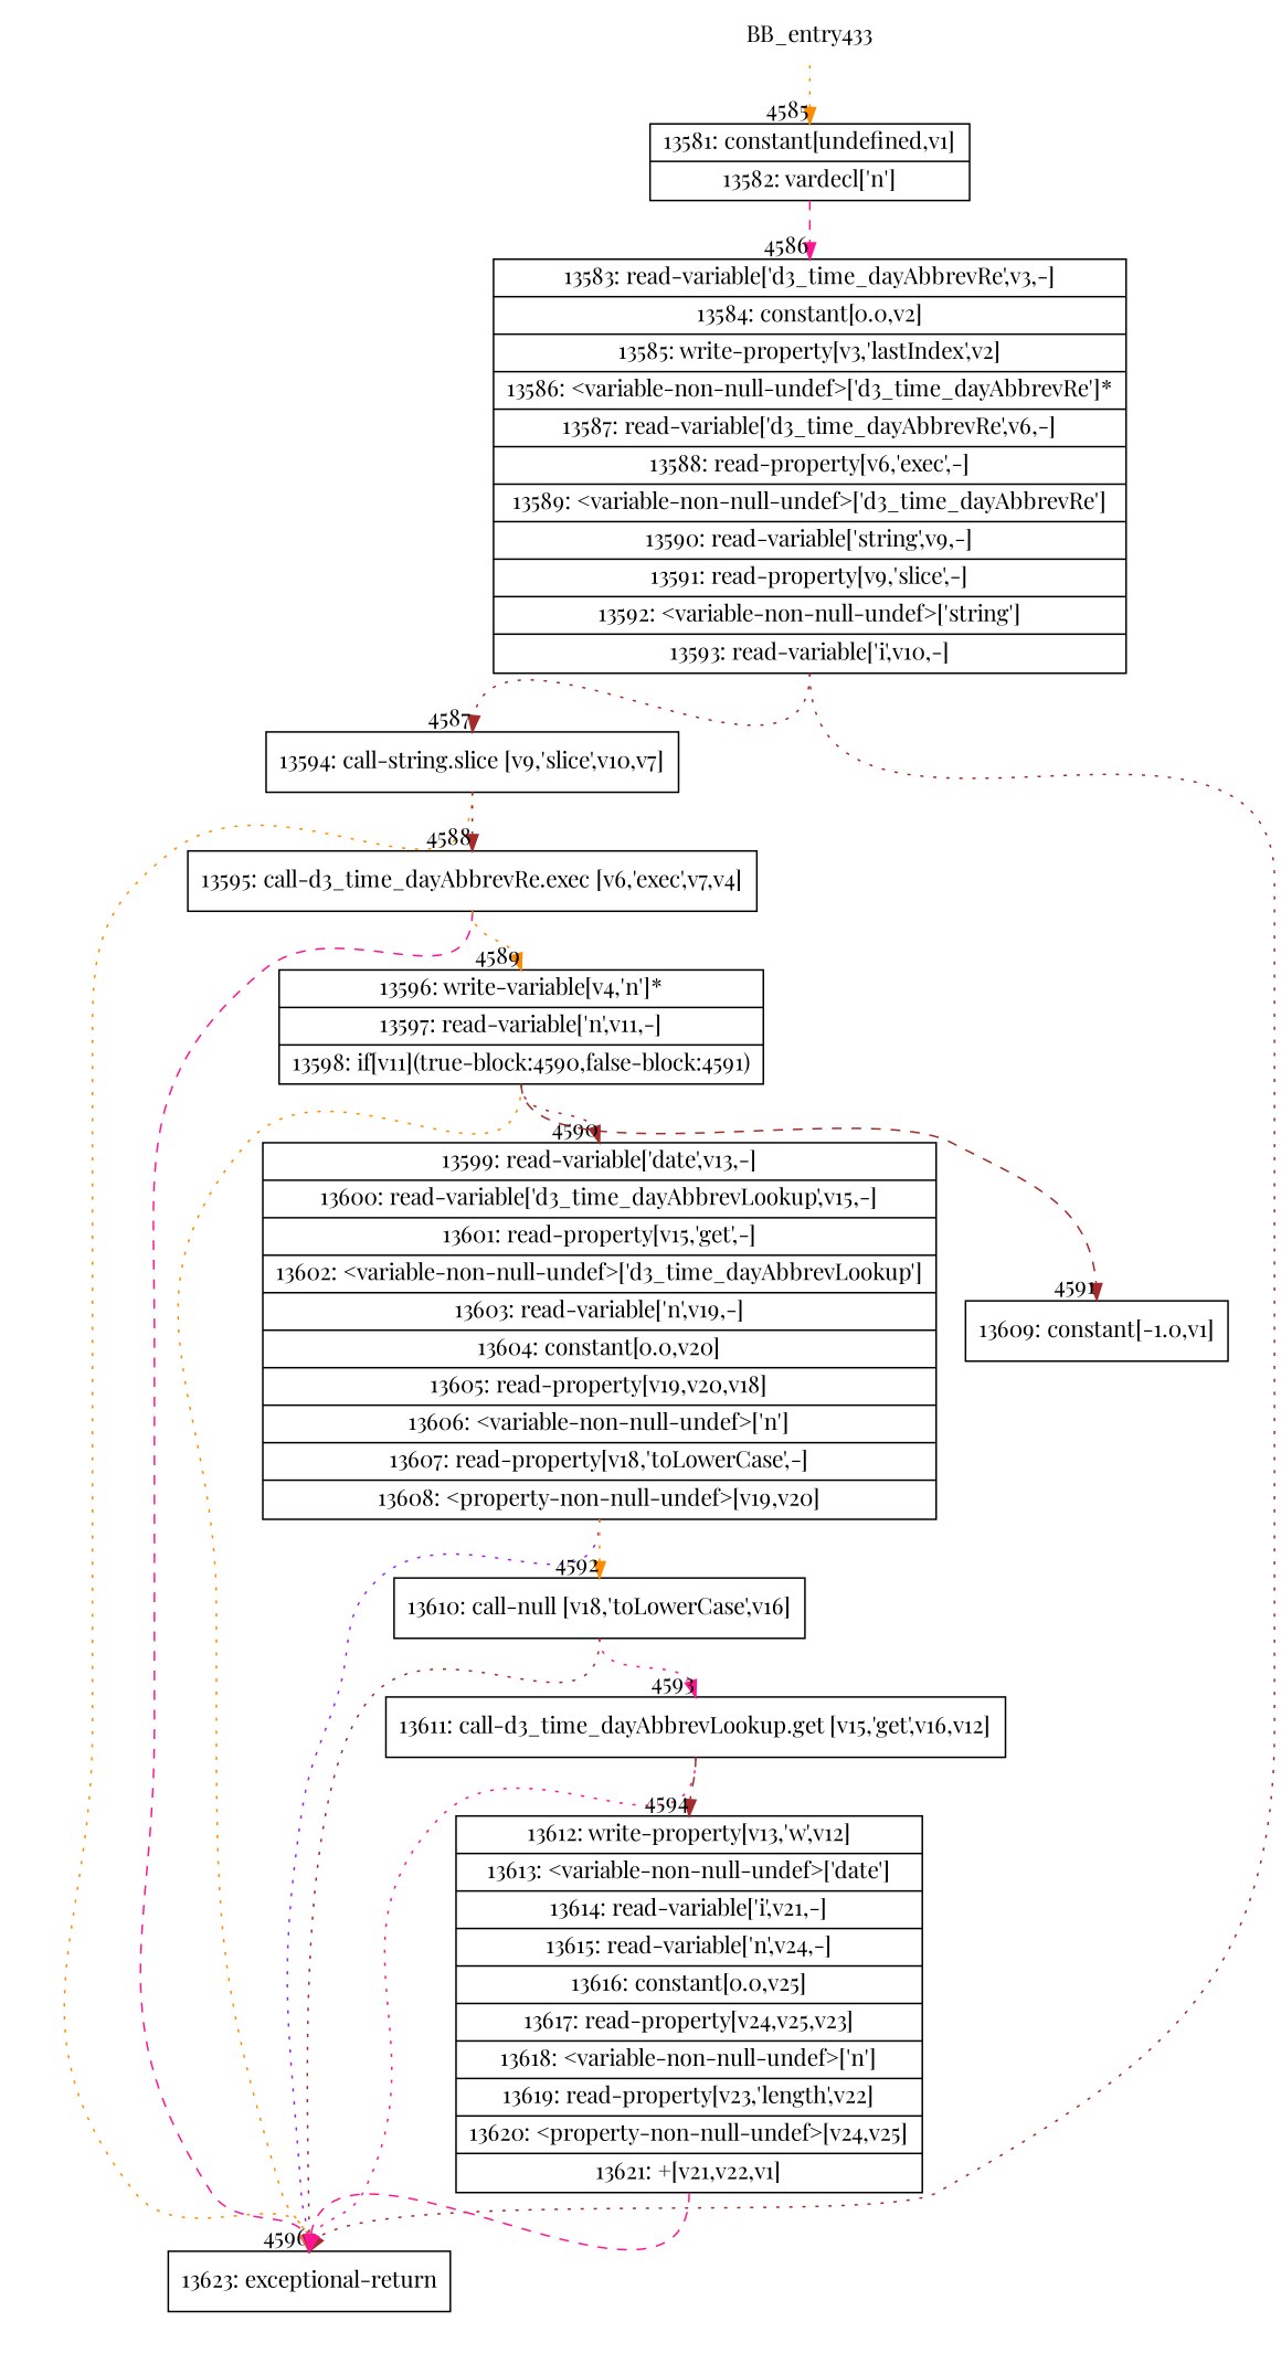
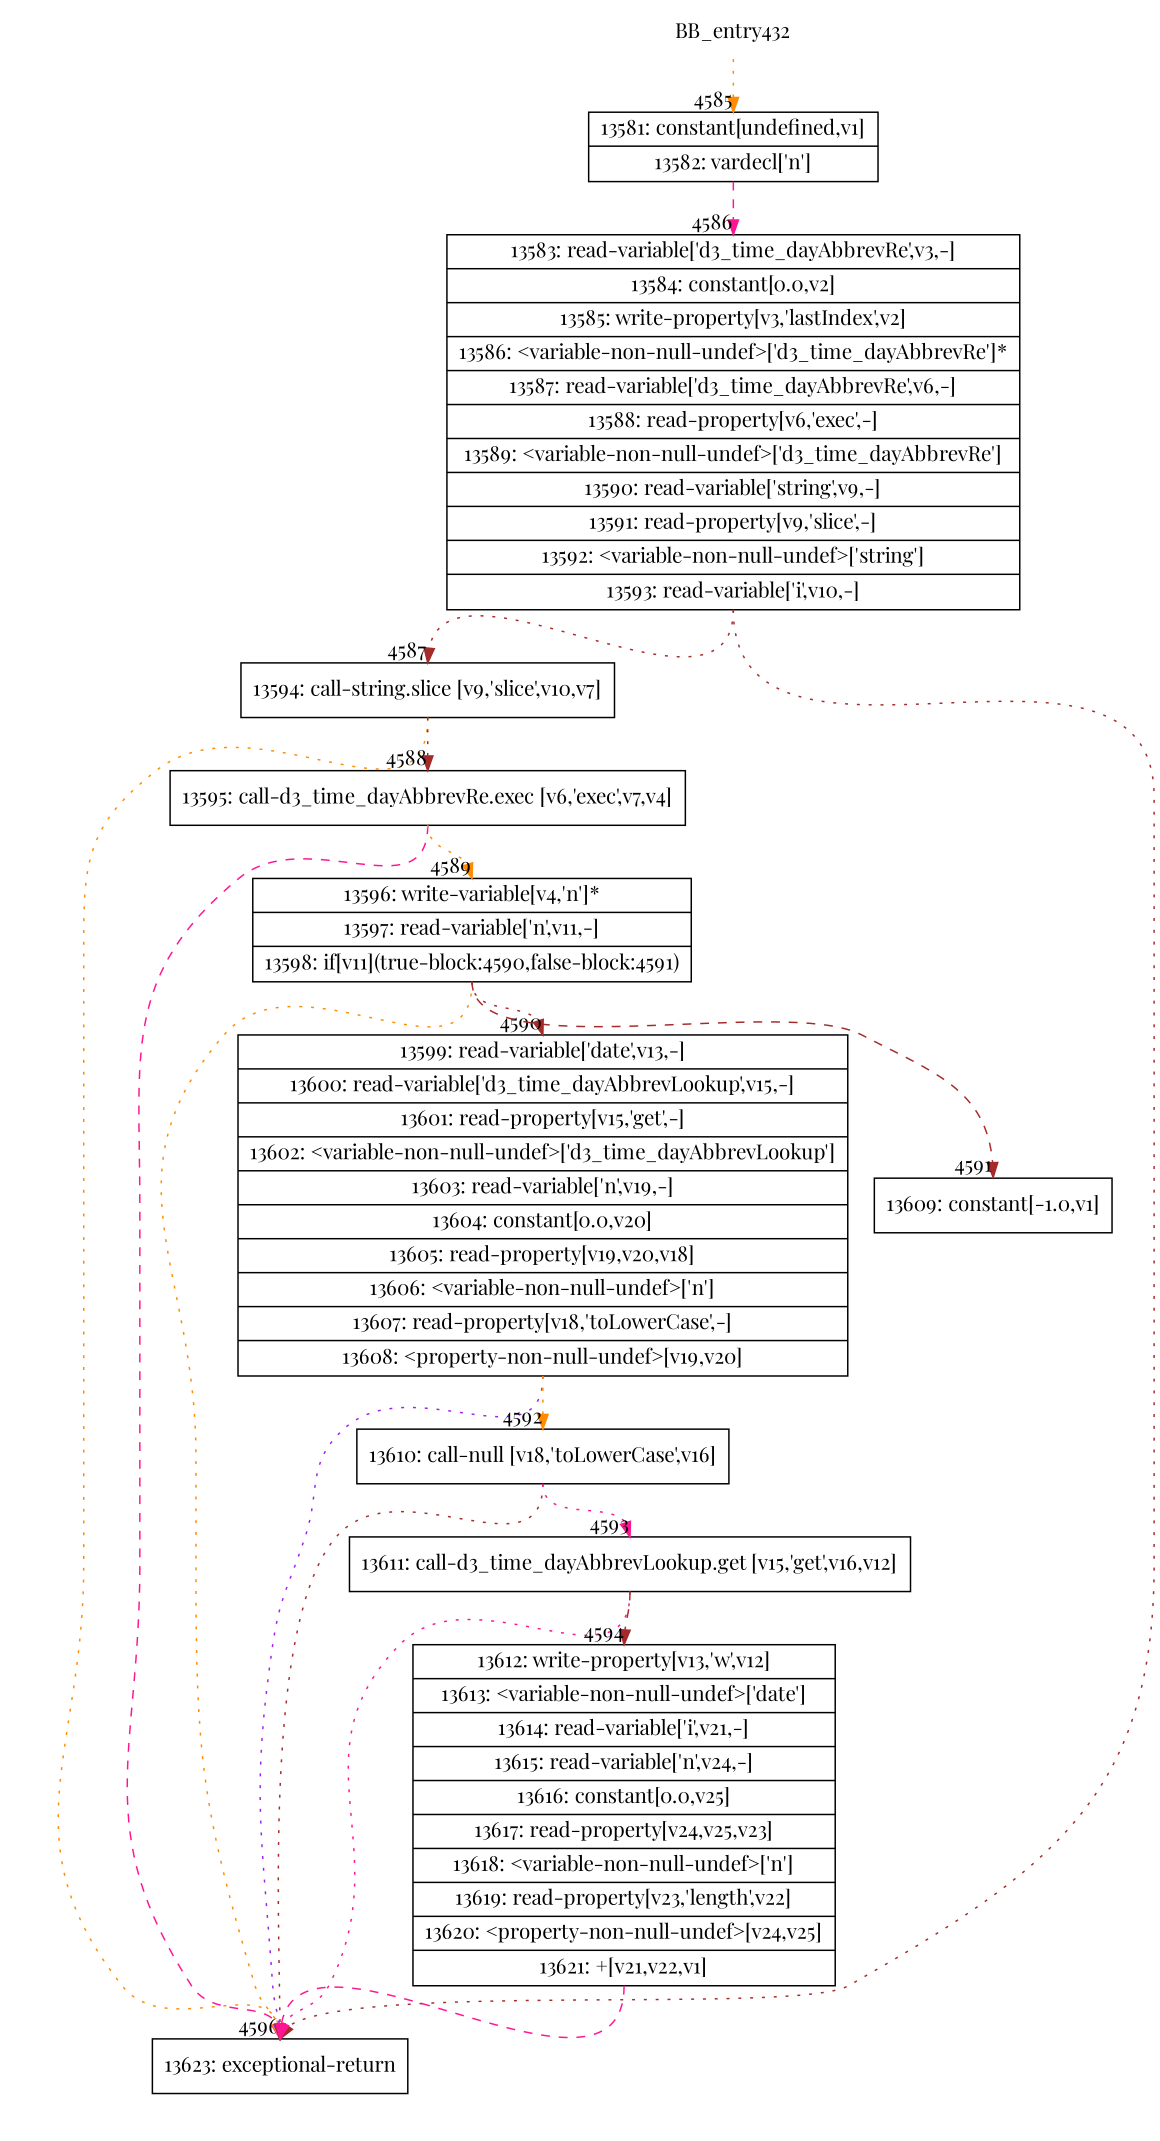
  digraph {
    fontname="Playfair Display"
    rankdir=TD
    node [fontname="Playfair Display" shape=record]
    edge [color=brown fontname="Playfair Display" headport=n style=dotted tailport=s]
-   BB_entry432 [shape=none label=BB_entry433]
+   BB_entry432 [shape=none]
    n2 [label="{13581: constant[undefined,v1]|13582: vardecl['n']}"]
    n3 [label="{13583: read-variable['d3_time_dayAbbrevRe',v3,-]|13584: constant[0.0,v2]|13585: write-property[v3,'lastIndex',v2]|13586: \<variable-non-null-undef\>['d3_time_dayAbbrevRe']*|13587: read-variable['d3_time_dayAbbrevRe',v6,-]|13588: read-property[v6,'exec',-]|13589: \<variable-non-null-undef\>['d3_time_dayAbbrevRe']|13590: read-variable['string',v9,-]|13591: read-property[v9,'slice',-]|13592: \<variable-non-null-undef\>['string']|13593: read-variable['i',v10,-]}"]
    n4 [label="{13594: call-string.slice [v9,'slice',v10,v7]}"]
    n5 [label="{13623: exceptional-return}"]
    n6 [label="{13595: call-d3_time_dayAbbrevRe.exec [v6,'exec',v7,v4]}"]
    n7 [label="{13596: write-variable[v4,'n']*|13597: read-variable['n',v11,-]|13598: if[v11](true-block:4590,false-block:4591)}"]
    n8 [label="{13599: read-variable['date',v13,-]|13600: read-variable['d3_time_dayAbbrevLookup',v15,-]|13601: read-property[v15,'get',-]|13602: \<variable-non-null-undef\>['d3_time_dayAbbrevLookup']|13603: read-variable['n',v19,-]|13604: constant[0.0,v20]|13605: read-property[v19,v20,v18]|13606: \<variable-non-null-undef\>['n']|13607: read-property[v18,'toLowerCase',-]|13608: \<property-non-null-undef\>[v19,v20]}"]
    n9 [label="{13609: constant[-1.0,v1]}"]
    n10 [label="{13610: call-null [v18,'toLowerCase',v16]}"]
    n11 [label="{13611: call-d3_time_dayAbbrevLookup.get [v15,'get',v16,v12]}"]
    n12 [label="{13612: write-property[v13,'w',v12]|13613: \<variable-non-null-undef\>['date']|13614: read-variable['i',v21,-]|13615: read-variable['n',v24,-]|13616: constant[0.0,v25]|13617: read-property[v24,v25,v23]|13618: \<variable-non-null-undef\>['n']|13619: read-property[v23,'length',v22]|13620: \<property-non-null-undef\>[v24,v25]|13621: +[v21,v22,v1]}"]
    BB_entry432 -> n2 [color=darkorange headlabel="    4585"]
    n2 -> n3 [color=deeppink headlabel="      4586" style=dashed]
    n3 -> n4 [headlabel="      4587"]
    n3 -> n5 [headlabel="      4596"]
    n4 -> n5 [color=darkorange]
    n4 -> n6 [headlabel="      4588"]
    n6 -> n5 [color=deeppink style=dashed]
    n6 -> n7 [color=darkorange headlabel="      4589"]
    n7 -> n5 [color=darkorange]
    n7 -> n8 [headlabel="      4590"]
    n7 -> n9 [headlabel="      4591" style=dashed]
    n8 -> n5 [color=purple]
    n8 -> n10 [color=darkorange headlabel="      4592"]
    n10 -> n5
    n10 -> n11 [color=deeppink headlabel="      4593"]
    n11 -> n5 [color=deeppink]
    n11 -> n12 [headlabel="      4594" style=dashed]
    n12 -> n5 [color=deeppink style=dashed]
  }
